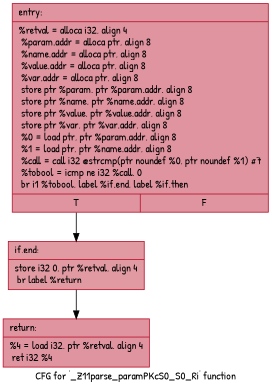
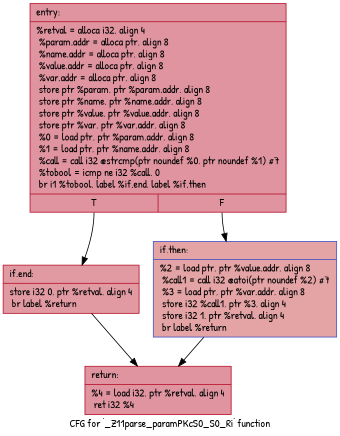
  digraph {
    label="CFG for '_Z11parse_paramPKcS0_S0_Ri' function"
    fontname="Patrick Hand"
    node [color="#b70d28ff" fillcolor="#b70d2870" fontname="Patrick Hand" shape=record style=filled]
    edge [fontname="Patrick Hand"]
    n1 [label="{entry:\l|  %retval = alloca i32, align 4\l  %param.addr = alloca ptr, align 8\l  %name.addr = alloca ptr, align 8\l  %value.addr = alloca ptr, align 8\l  %var.addr = alloca ptr, align 8\l  store ptr %param, ptr %param.addr, align 8\l  store ptr %name, ptr %name.addr, align 8\l  store ptr %value, ptr %value.addr, align 8\l  store ptr %var, ptr %var.addr, align 8\l  %0 = load ptr, ptr %param.addr, align 8\l  %1 = load ptr, ptr %name.addr, align 8\l  %call = call i32 @strcmp(ptr noundef %0, ptr noundef %1) #7\l  %tobool = icmp ne i32 %call, 0\l  br i1 %tobool, label %if.end, label %if.then\l|{<s0>T|<s1>F}}"]
    n2 [fillcolor="#bb1b2c70" label="{if.end:\l|  store i32 0, ptr %retval, align 4\l  br label %return\l}"]
+   n3 [color="#3d50c3ff" fillcolor="#c32e3170" label="{if.then:\l|  %2 = load ptr, ptr %value.addr, align 8\l  %call1 = call i32 @atoi(ptr noundef %2) #7\l  %3 = load ptr, ptr %var.addr, align 8\l  store i32 %call1, ptr %3, align 4\l  store i32 1, ptr %retval, align 4\l  br label %return\l}"]
    n4 [label="{return:\l|  %4 = load i32, ptr %retval, align 4\l  ret i32 %4\l}"]
    n1 -> n2 [tailport=s0]
+   n1 -> n3 [tailport=s1]
    n2 -> n4
+   n3 -> n4
  }
